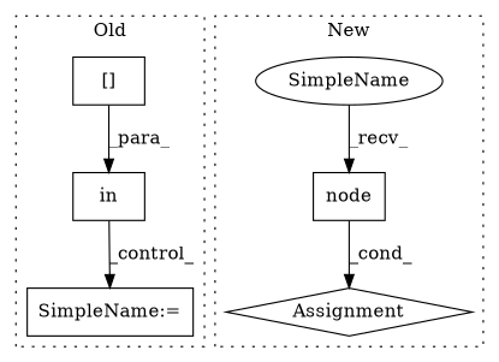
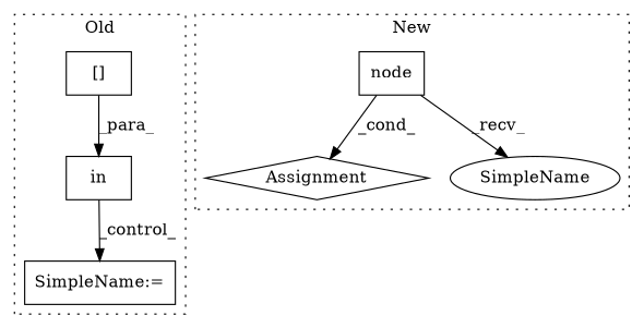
  digraph {
    node [shape=box]
    n1 [a=105 l=30 label=in s=9519]
    n2 [a=2 l="12,1" label="[]" s="9519,9532"]
    n3 [a=7 l=1 label="SimpleName:=" s=9906]
    n4 [a=32 l=6 label="node" s=9802]
    n5 [a=25 l="12,2" label=Assignment s="9749,9826" shape=diamond]
    n6 [a=42 l=10 label=SimpleName s=9791 shape=ellipse]
    subgraph cluster_1 {
      label=Old
      style=dotted
      n1
      n2
      n3
    }
    subgraph cluster_2 {
      label=New
      style=dotted
      n4
      n5
      n6
    }
    n1 -> n3 [label=_control_]
    n2 -> n1 [label=_para_]
    n4 -> n5 [label=_cond_]
-   n6 -> n4 [label=_recv_]
+   n4 -> n6 [label=_recv_]
  }
